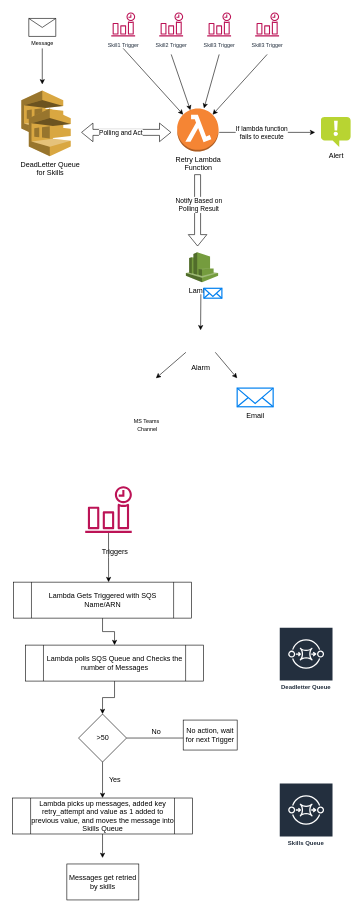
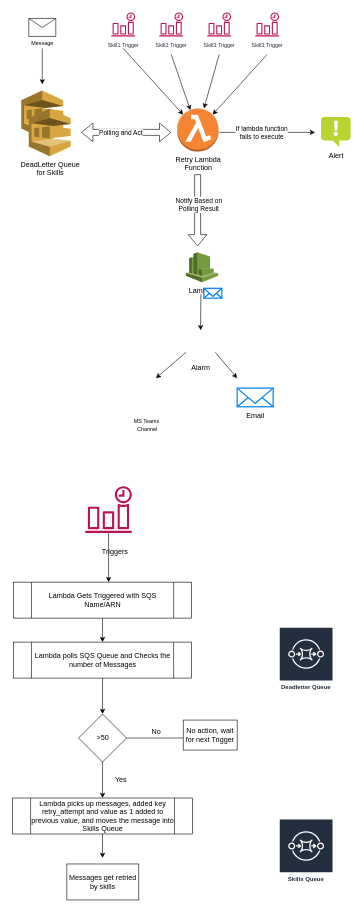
  <mxCell id="0" />
  <mxCell id="1" parent="0" />
  <mxCell id="2" value="" style="outlineConnect=0;dashed=0;verticalLabelPosition=bottom;verticalAlign=top;align=center;html=1;shape=mxgraph.aws3.sqs;fillColor=#D9A741;gradientColor=none;" vertex="1" parent="1"><mxGeometry x="35" y="150" width="70" height="80" as="geometry" /></mxCell>
  <mxCell id="3" style="edgeStyle=orthogonalEdgeStyle;rounded=0;orthogonalLoop=1;jettySize=auto;html=1;" edge="1" parent="1"><mxGeometry relative="1" as="geometry"><mxPoint x="70" y="80" as="sourcePoint" /><mxPoint x="70" y="140" as="targetPoint" /></mxGeometry></mxCell>
  <mxCell id="4" value="" style="shape=message;html=1;whiteSpace=wrap;html=1;outlineConnect=0;" vertex="1" parent="1"><mxGeometry x="47.5" y="30" width="45" height="30" as="geometry" /></mxCell>
  <mxCell id="5" value="Retry Lambda &lt;br&gt;Function" style="outlineConnect=0;dashed=0;verticalLabelPosition=bottom;verticalAlign=top;align=center;html=1;shape=mxgraph.aws3.lambda_function;fillColor=#F58534;gradientColor=none;" vertex="1" parent="1"><mxGeometry x="295" y="180" width="69" height="72" as="geometry" /></mxCell>
  <mxCell id="6" value="&lt;font style=&quot;font-size: 9px&quot;&gt;Skill1 Trigger&lt;/font&gt;" style="outlineConnect=0;fontColor=#232F3E;gradientColor=none;fillColor=#BC1356;strokeColor=none;dashed=0;verticalLabelPosition=bottom;verticalAlign=top;align=center;html=1;fontSize=12;fontStyle=0;aspect=fixed;pointerEvents=1;shape=mxgraph.aws4.event_time_based;" vertex="1" parent="1"><mxGeometry x="185" y="20" width="40" height="40" as="geometry" /></mxCell>
  <mxCell id="7" value="&lt;font style=&quot;font-size: 9px&quot;&gt;Skill2 Trigger&lt;/font&gt;" style="outlineConnect=0;fontColor=#232F3E;gradientColor=none;fillColor=#BC1356;strokeColor=none;dashed=0;verticalLabelPosition=bottom;verticalAlign=top;align=center;html=1;fontSize=12;fontStyle=0;aspect=fixed;pointerEvents=1;shape=mxgraph.aws4.event_time_based;" vertex="1" parent="1"><mxGeometry x="265" y="20" width="40" height="40" as="geometry" /></mxCell>
  <mxCell id="8" value="&lt;font style=&quot;font-size: 9px&quot;&gt;Skill3 Trigger&lt;/font&gt;" style="outlineConnect=0;fontColor=#232F3E;gradientColor=none;fillColor=#BC1356;strokeColor=none;dashed=0;verticalLabelPosition=bottom;verticalAlign=top;align=center;html=1;fontSize=12;fontStyle=0;aspect=fixed;pointerEvents=1;shape=mxgraph.aws4.event_time_based;" vertex="1" parent="1"><mxGeometry x="345" y="20" width="40" height="40" as="geometry" /></mxCell>
  <mxCell id="9" value="&lt;font style=&quot;font-size: 9px&quot;&gt;Skill3 Trigger&lt;/font&gt;" style="outlineConnect=0;fontColor=#232F3E;gradientColor=none;fillColor=#BC1356;strokeColor=none;dashed=0;verticalLabelPosition=bottom;verticalAlign=top;align=center;html=1;fontSize=12;fontStyle=0;aspect=fixed;pointerEvents=1;shape=mxgraph.aws4.event_time_based;" vertex="1" parent="1"><mxGeometry x="425" y="20" width="40" height="40" as="geometry" /></mxCell>
  <mxCell id="10" value="" style="endArrow=classic;html=1;entryX=0.145;entryY=0.145;entryDx=0;entryDy=0;entryPerimeter=0;" edge="1" parent="1" target="5"><mxGeometry width="50" height="50" relative="1" as="geometry"><mxPoint x="205" y="80" as="sourcePoint" /><mxPoint x="285" y="190" as="targetPoint" /><Array as="points" /></mxGeometry></mxCell>
  <mxCell id="11" value="" style="endArrow=classic;html=1;entryX=0.855;entryY=0.145;entryDx=0;entryDy=0;entryPerimeter=0;" edge="1" parent="1" target="5"><mxGeometry width="50" height="50" relative="1" as="geometry"><mxPoint x="445" y="90" as="sourcePoint" /><mxPoint x="405" y="160" as="targetPoint" /></mxGeometry></mxCell>
  <mxCell id="12" value="" style="endArrow=classic;html=1;" edge="1" parent="1" target="5"><mxGeometry width="50" height="50" relative="1" as="geometry"><mxPoint x="365" y="90" as="sourcePoint" /><mxPoint x="345" y="390" as="targetPoint" /></mxGeometry></mxCell>
  <mxCell id="13" value="" style="endArrow=classic;html=1;entryX=0.319;entryY=0.042;entryDx=0;entryDy=0;entryPerimeter=0;" edge="1" parent="1" target="5"><mxGeometry width="50" height="50" relative="1" as="geometry"><mxPoint x="285" y="90" as="sourcePoint" /><mxPoint x="295" y="200" as="targetPoint" /></mxGeometry></mxCell>
  <mxCell id="14" value="" style="shape=flexArrow;endArrow=classic;html=1;" edge="1" parent="1"><mxGeometry width="50" height="50" relative="1" as="geometry"><mxPoint x="329" y="290" as="sourcePoint" /><mxPoint x="329" y="410" as="targetPoint" /></mxGeometry></mxCell>
  <mxCell id="15" value="Notify Based on &lt;br&gt;Polling Result" style="edgeLabel;html=1;align=center;verticalAlign=middle;resizable=0;points=[];" vertex="1" connectable="0" parent="14"><mxGeometry x="-0.314" relative="1" as="geometry"><mxPoint x="1" y="9" as="offset" /></mxGeometry></mxCell>
  <mxCell id="16" value="Lambda" style="outlineConnect=0;dashed=0;verticalLabelPosition=bottom;verticalAlign=top;align=center;html=1;shape=mxgraph.aws3.cloudwatch;fillColor=#759C3E;gradientColor=none;" vertex="1" parent="1"><mxGeometry x="309.5" y="420" width="53.75" height="50" as="geometry" /></mxCell>
  <mxCell id="17" value="Alarm" style="shape=image;html=1;verticalAlign=top;verticalLabelPosition=bottom;labelBackgroundColor=#ffffff;imageAspect=0;aspect=fixed;image=https://cdn2.iconfinder.com/data/icons/app-user-interface-6/48/Notification-128.png" vertex="1" parent="1"><mxGeometry x="309.5" y="550" width="49" height="49" as="geometry" /></mxCell>
  <mxCell id="18" value="" style="endArrow=classic;html=1;entryX=0.5;entryY=0;entryDx=0;entryDy=0;" edge="1" parent="1" target="17"><mxGeometry width="50" height="50" relative="1" as="geometry"><mxPoint x="334.5" y="490" as="sourcePoint" /><mxPoint x="359.5" y="490" as="targetPoint" /></mxGeometry></mxCell>
  <mxCell id="19" value="&lt;font style=&quot;font-size: 9px&quot;&gt;MS Teams&amp;nbsp;&lt;br&gt;Channel&lt;/font&gt;" style="shape=image;html=1;verticalAlign=top;verticalLabelPosition=bottom;labelBackgroundColor=#ffffff;imageAspect=0;aspect=fixed;image=https://cdn0.iconfinder.com/data/icons/logos-microsoft-office-365/128/Microsoft_Office-10-128.png" vertex="1" parent="1"><mxGeometry x="219.5" y="637" width="50" height="50" as="geometry" /></mxCell>
  <mxCell id="20" value="" style="html=1;verticalLabelPosition=bottom;align=center;labelBackgroundColor=#ffffff;verticalAlign=top;strokeWidth=2;strokeColor=#0080F0;shadow=0;dashed=0;shape=mxgraph.ios7.icons.mail;" vertex="1" parent="1"><mxGeometry x="339.5" y="480" width="30" height="16.5" as="geometry" /></mxCell>
  <mxCell id="21" value="Email" style="html=1;verticalLabelPosition=bottom;align=center;labelBackgroundColor=#ffffff;verticalAlign=top;strokeWidth=2;strokeColor=#0080F0;shadow=0;dashed=0;shape=mxgraph.ios7.icons.mail;" vertex="1" parent="1"><mxGeometry x="395" y="646.44" width="60" height="31.13" as="geometry" /></mxCell>
  <mxCell id="22" value="" style="endArrow=classic;html=1;exitX=0;exitY=0.75;exitDx=0;exitDy=0;" edge="1" parent="1" source="17"><mxGeometry width="50" height="50" relative="1" as="geometry"><mxPoint x="299.5" y="590" as="sourcePoint" /><mxPoint x="259.5" y="630" as="targetPoint" /></mxGeometry></mxCell>
  <mxCell id="23" value="" style="endArrow=classic;html=1;exitX=1;exitY=0.75;exitDx=0;exitDy=0;" edge="1" parent="1" source="17"><mxGeometry width="50" height="50" relative="1" as="geometry"><mxPoint x="369.5" y="590" as="sourcePoint" /><mxPoint x="395" y="630" as="targetPoint" /></mxGeometry></mxCell>
  <mxCell id="24" value="DeadLetter Queue&lt;br&gt;for Skills" style="outlineConnect=0;dashed=0;verticalLabelPosition=bottom;verticalAlign=top;align=center;html=1;shape=mxgraph.aws3.sqs;fillColor=#D9A741;gradientColor=none;" vertex="1" parent="1"><mxGeometry x="47.5" y="180" width="70" height="80" as="geometry" /></mxCell>
  <mxCell id="25" value="" style="shape=flexArrow;endArrow=classic;startArrow=classic;html=1;" edge="1" parent="1"><mxGeometry width="100" height="100" relative="1" as="geometry"><mxPoint x="135" y="220" as="sourcePoint" /><mxPoint x="285" y="220" as="targetPoint" /></mxGeometry></mxCell>
  <mxCell id="26" value="Polling and Act" style="edgeLabel;html=1;align=center;verticalAlign=middle;resizable=0;points=[];" vertex="1" connectable="0" parent="25"><mxGeometry x="-0.133" relative="1" as="geometry"><mxPoint as="offset" /></mxGeometry></mxCell>
  <mxCell id="27" value="" style="endArrow=classic;html=1;" edge="1" parent="1"><mxGeometry width="50" height="50" relative="1" as="geometry"><mxPoint x="365" y="220" as="sourcePoint" /><mxPoint x="525" y="220" as="targetPoint" /></mxGeometry></mxCell>
  <mxCell id="28" value="If lambda function &lt;br&gt;fails to execute" style="edgeLabel;html=1;align=center;verticalAlign=middle;resizable=0;points=[];" vertex="1" connectable="0" parent="27"><mxGeometry x="-0.267" y="-2" relative="1" as="geometry"><mxPoint x="11" y="-2" as="offset" /></mxGeometry></mxCell>
  <mxCell id="29" value="Alert" style="aspect=fixed;html=1;points=[];align=center;image;fontSize=12;image=img/lib/mscae/Notification.svg;" vertex="1" parent="1"><mxGeometry x="535" y="195" width="50" height="50" as="geometry" /></mxCell>
  <mxCell id="30" value="&lt;font style=&quot;font-size: 9px&quot;&gt;Message&lt;/font&gt;" style="text;html=1;align=center;verticalAlign=middle;resizable=0;points=[];autosize=1;strokeColor=none;" vertex="1" parent="1"><mxGeometry x="45" y="60" width="50" height="20" as="geometry" /></mxCell>
  <mxCell id="31" style="edgeStyle=orthogonalEdgeStyle;rounded=0;orthogonalLoop=1;jettySize=auto;html=1;exitX=0.5;exitY=1;exitDx=0;exitDy=0;entryX=0.5;entryY=0;entryDx=0;entryDy=0;" edge="1" parent="1" source="32" target="34"><mxGeometry relative="1" as="geometry" /></mxCell>
  <mxCell id="32" value="Lambda Gets Triggered with SQS Name/ARN" style="shape=process;whiteSpace=wrap;html=1;backgroundOutline=1;" vertex="1" parent="1"><mxGeometry x="22" y="970" width="297" height="60" as="geometry" /></mxCell>
  <mxCell id="33" style="edgeStyle=orthogonalEdgeStyle;rounded=0;orthogonalLoop=1;jettySize=auto;html=1;exitX=0.5;exitY=1;exitDx=0;exitDy=0;entryX=0.5;entryY=0;entryDx=0;entryDy=0;" edge="1" parent="1" source="34" target="37"><mxGeometry relative="1" as="geometry" /></mxCell>
- <mxCell id="34" value="Lambda polls SQS Queue and Checks the number of Messages" style="shape=process;whiteSpace=wrap;html=1;backgroundOutline=1;" vertex="1" parent="1"><mxGeometry x="42" y="1075" width="297" height="60" as="geometry" /></mxCell>
+ <mxCell id="34" value="Lambda polls SQS Queue and Checks the number of Messages" style="shape=process;whiteSpace=wrap;html=1;backgroundOutline=1;" vertex="1" parent="1"><mxGeometry x="22" y="1070" width="297" height="60" as="geometry" /></mxCell>
  <mxCell id="35" style="edgeStyle=orthogonalEdgeStyle;rounded=0;orthogonalLoop=1;jettySize=auto;html=1;exitX=1;exitY=0.5;exitDx=0;exitDy=0;" edge="1" parent="1" source="37"><mxGeometry relative="1" as="geometry"><mxPoint x="315" y="1230" as="targetPoint" /></mxGeometry></mxCell>
  <mxCell id="36" style="edgeStyle=orthogonalEdgeStyle;rounded=0;orthogonalLoop=1;jettySize=auto;html=1;entryX=0.5;entryY=0;entryDx=0;entryDy=0;" edge="1" parent="1" source="37" target="39"><mxGeometry relative="1" as="geometry" /></mxCell>
  <mxCell id="37" value="&amp;gt;50" style="rhombus;whiteSpace=wrap;html=1;" vertex="1" parent="1"><mxGeometry x="130.5" y="1190" width="80" height="80" as="geometry" /></mxCell>
  <mxCell id="38" style="edgeStyle=orthogonalEdgeStyle;rounded=0;orthogonalLoop=1;jettySize=auto;html=1;" edge="1" parent="1" source="39"><mxGeometry relative="1" as="geometry"><mxPoint x="170.5" y="1430" as="targetPoint" /></mxGeometry></mxCell>
  <mxCell id="39" value="Lambda picks up messages, added key retry_attempt and value as 1 added to previous value, and moves the message into Skills Queue" style="shape=process;whiteSpace=wrap;html=1;backgroundOutline=1;" vertex="1" parent="1"><mxGeometry x="20.5" y="1330" width="300" height="60" as="geometry" /></mxCell>
  <mxCell id="40" style="edgeStyle=orthogonalEdgeStyle;rounded=0;orthogonalLoop=1;jettySize=auto;html=1;entryX=0.534;entryY=0;entryDx=0;entryDy=0;entryPerimeter=0;" edge="1" parent="1" source="41" target="32"><mxGeometry relative="1" as="geometry" /></mxCell>
  <mxCell id="41" value="" style="outlineConnect=0;fontColor=#232F3E;gradientColor=none;fillColor=#BC1356;strokeColor=none;dashed=0;verticalLabelPosition=bottom;verticalAlign=top;align=center;html=1;fontSize=12;fontStyle=0;aspect=fixed;pointerEvents=1;shape=mxgraph.aws4.event_time_based;" vertex="1" parent="1"><mxGeometry x="141.5" y="810" width="78" height="78" as="geometry" /></mxCell>
  <mxCell id="42" value="Triggers" style="text;html=1;align=center;verticalAlign=middle;resizable=0;points=[];autosize=1;strokeColor=none;" vertex="1" parent="1"><mxGeometry x="160.5" y="910" width="60" height="20" as="geometry" /></mxCell>
  <mxCell id="43" value="No" style="text;html=1;align=center;verticalAlign=middle;resizable=0;points=[];autosize=1;strokeColor=none;" vertex="1" parent="1"><mxGeometry x="245" y="1210" width="30" height="20" as="geometry" /></mxCell>
  <mxCell id="44" value="No action, wait for next Trigger" style="whiteSpace=wrap;html=1;" vertex="1" parent="1"><mxGeometry x="305" y="1200" width="90" height="50" as="geometry" /></mxCell>
- <mxCell id="45" value="Yes" style="text;html=1;align=center;verticalAlign=middle;resizable=0;points=[];autosize=1;strokeColor=none;" vertex="1" parent="1"><mxGeometry x="170.5" y="1290" width="40" height="20" as="geometry" /></mxCell>
+ <mxCell id="45" value="Yes" style="text;html=1;align=center;verticalAlign=middle;resizable=0;points=[];autosize=1;strokeColor=none;" vertex="1" parent="1"><mxGeometry x="180.5" y="1290" width="40" height="20" as="geometry" /></mxCell>
  <mxCell id="46" value="Messages get retried by skills" style="rounded=0;whiteSpace=wrap;html=1;" vertex="1" parent="1"><mxGeometry x="111" y="1440" width="120" height="60" as="geometry" /></mxCell>
  <mxCell id="47" value="Deadletter Queue" style="outlineConnect=0;fontColor=#232F3E;gradientColor=none;strokeColor=#ffffff;fillColor=#232F3E;dashed=0;verticalLabelPosition=middle;verticalAlign=bottom;align=center;html=1;whiteSpace=wrap;fontSize=10;fontStyle=1;spacing=3;shape=mxgraph.aws4.productIcon;prIcon=mxgraph.aws4.sqs;" vertex="1" parent="1"><mxGeometry x="465" y="1045" width="90" height="110" as="geometry" /></mxCell>
- <mxCell id="48" value="Skills Queue" style="outlineConnect=0;fontColor=#232F3E;gradientColor=none;strokeColor=#ffffff;fillColor=#232F3E;dashed=0;verticalLabelPosition=middle;verticalAlign=bottom;align=center;html=1;whiteSpace=wrap;fontSize=10;fontStyle=1;spacing=3;shape=mxgraph.aws4.productIcon;prIcon=mxgraph.aws4.sqs;" vertex="1" parent="1"><mxGeometry x="465" y="1305" width="90" height="110" as="geometry" /></mxCell>
+ <mxCell id="48" value="Skills Queue" style="outlineConnect=0;fontColor=#232F3E;gradientColor=none;strokeColor=#ffffff;fillColor=#232F3E;dashed=0;verticalLabelPosition=middle;verticalAlign=bottom;align=center;html=1;whiteSpace=wrap;fontSize=10;fontStyle=1;spacing=3;shape=mxgraph.aws4.productIcon;prIcon=mxgraph.aws4.sqs;" vertex="1" parent="1"><mxGeometry x="465" y="1365" width="90" height="110" as="geometry" /></mxCell>
